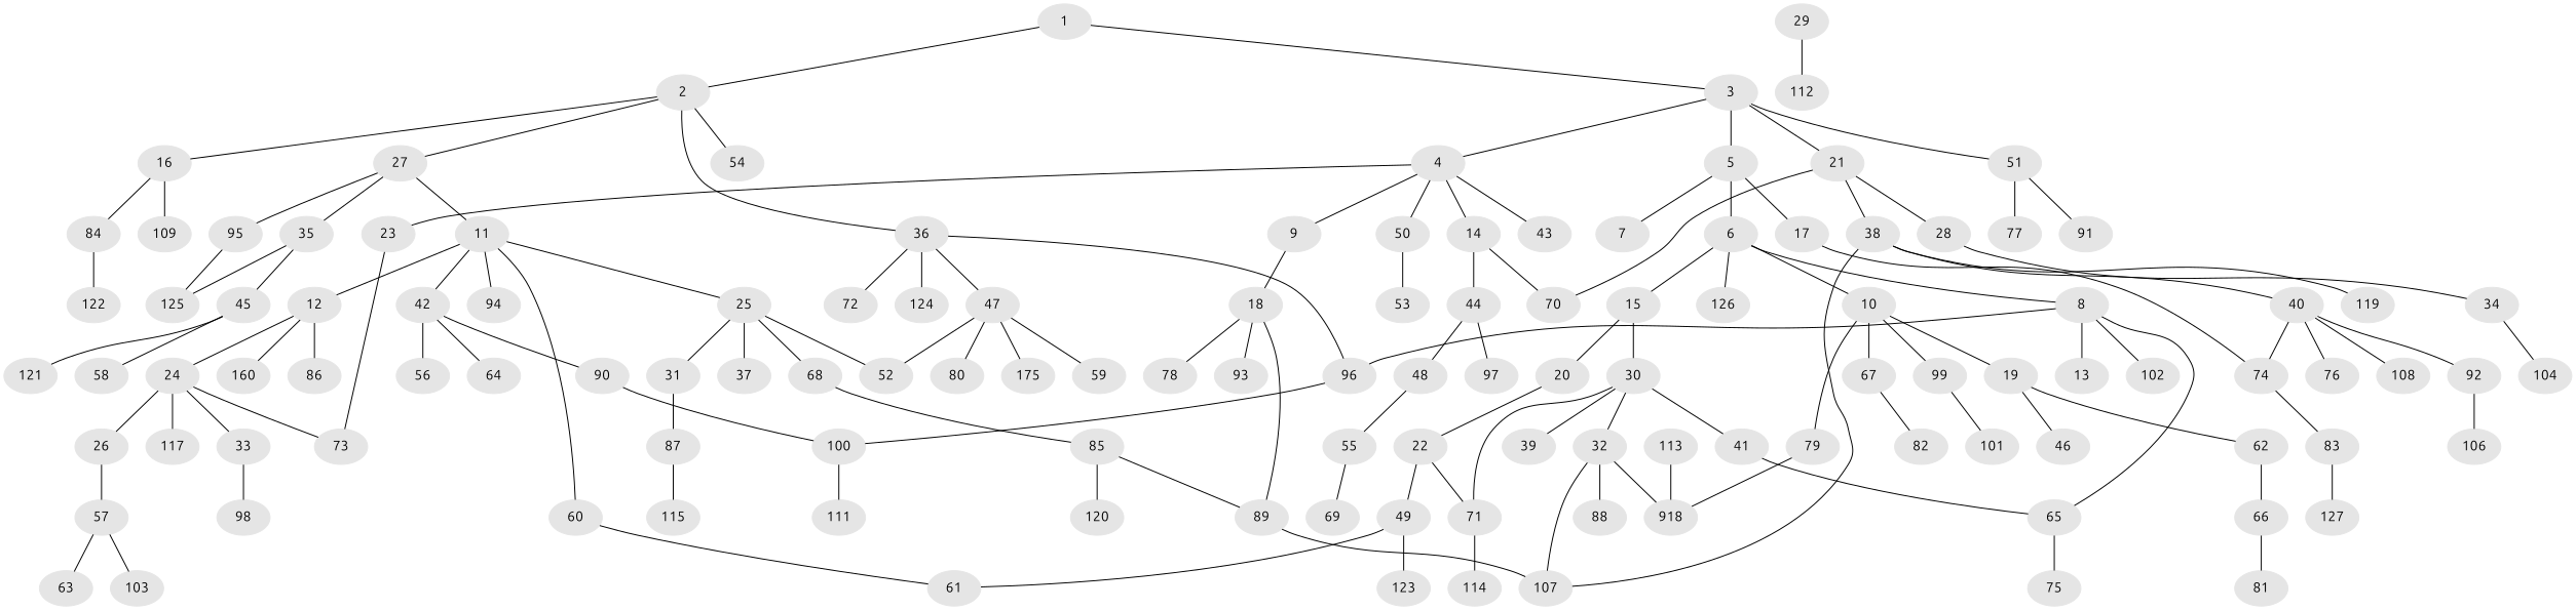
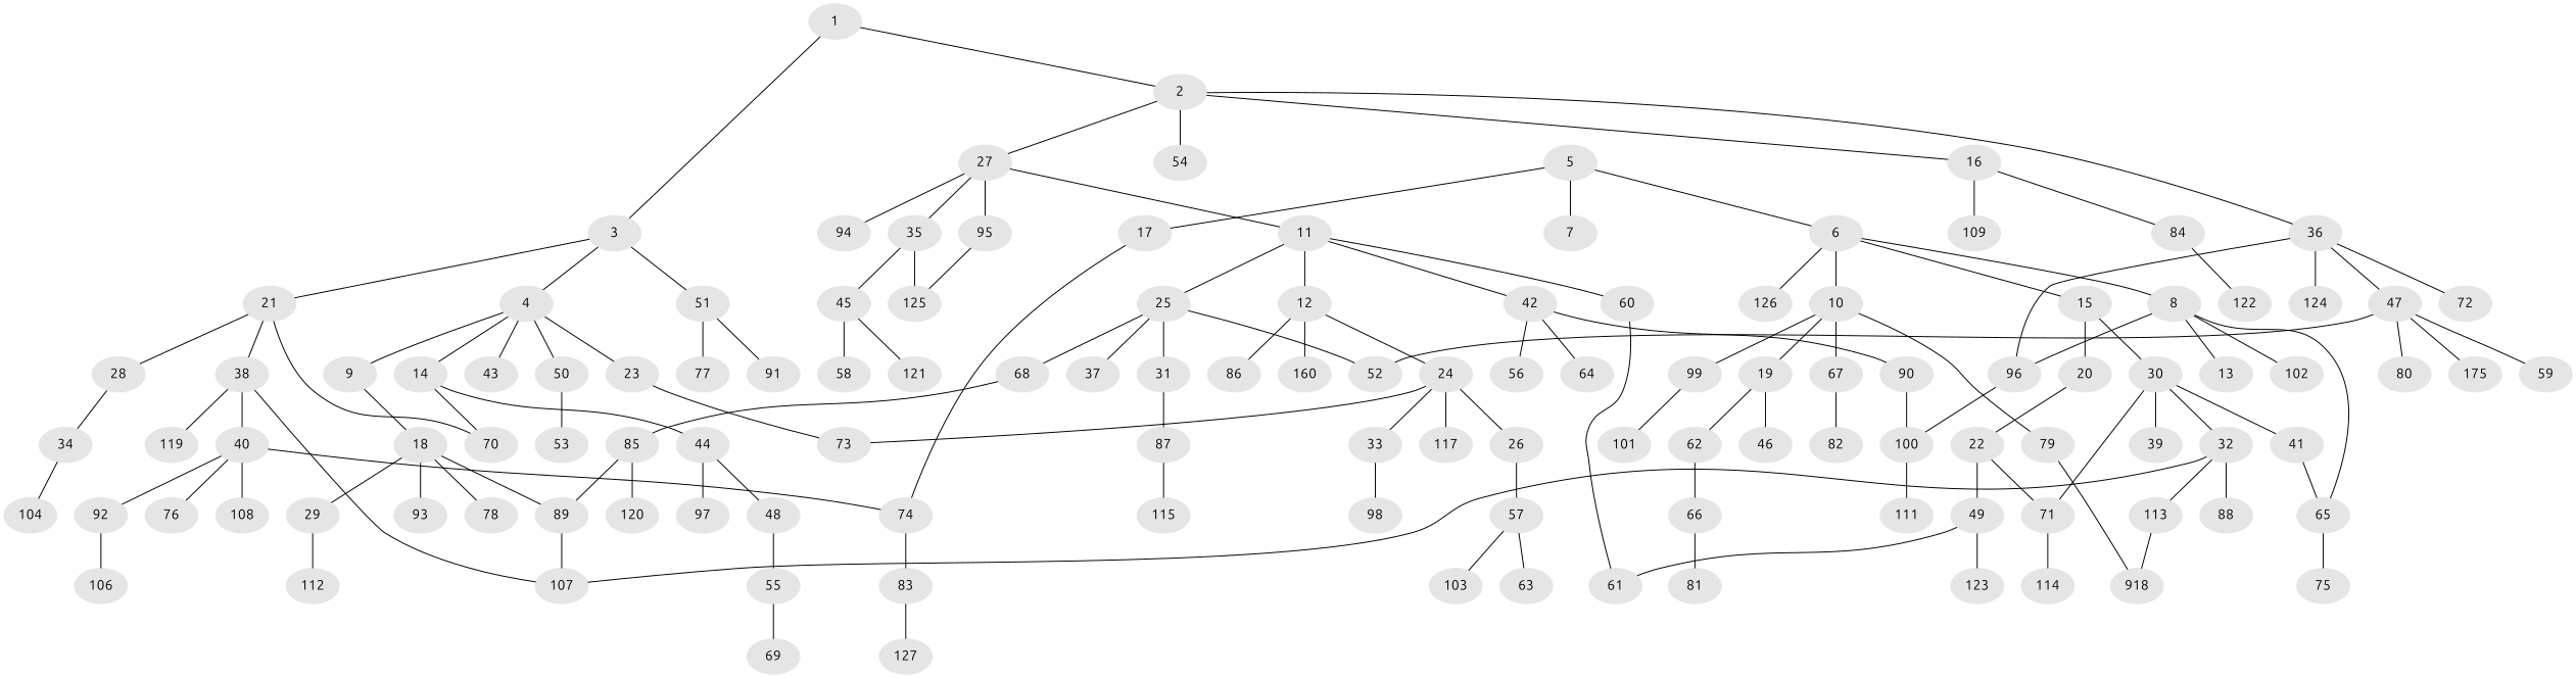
  graph {
    fontname=Ubuntu
    node [color=gray90 fontname=Ubuntu style=filled]
    edge [fontname=Ubuntu]
    1
    2
    3
    16
    27
    36
    54
    4
    5
    21
    51
    11
    12
    25
    42
    60
    94
    84
    109
    35
    95
    96
    47
    72
    124
    9
    14
    23
    43
    50
    6
    7
    17
    70
    28
    38
    77
    91
    18
    44
    73
    53
    8
    10
    15
    126
    74
    13
    65
    102
    19
    67
    79
    99
    20
    30
    75
    100
    29
    78
    89
    93
    46
    62
    82
    n66 [label=918]
    101
    24
    86
    n70 [label=160]
    31
    37
    52
    68
    56
    64
    90
    61
    26
    33
    117
    48
    97
    22
    71
    32
    39
    41
    122
    83
    112
    107
    66
    49
    34
    40
    119
    123
    114
    57
    98
    55
    69
    87
    85
    63
    103
    45
    125
    104
    88
    113
    115
    58
    121
    59
    80
    n118 [label=175]
    76
    92
    108
    106
    81
    120
    127
    111
    1 -- 2
    1 -- 3
    2 -- 16
    2 -- 27
    2 -- 36
    2 -- 54
    3 -- 4
-   3 -- 5
    3 -- 21
    3 -- 51
    16 -- 84
    16 -- 109
    27 -- 11
    27 -- 35
    27 -- 95
    36 -- 96
    36 -- 47
    36 -- 72
    36 -- 124
    4 -- 9
    4 -- 14
    4 -- 23
    4 -- 43
    4 -- 50
    5 -- 6
    5 -- 7
    5 -- 17
    21 -- 70
    21 -- 28
    21 -- 38
    51 -- 77
    51 -- 91
    11 -- 12
    11 -- 25
    11 -- 42
    11 -- 60
-   11 -- 94
+   27 -- 94
    12 -- 24
    12 -- 86
    12 -- n70
    25 -- 31
    25 -- 37
    25 -- 52
    25 -- 68
    42 -- 56
    42 -- 64
    42 -- 90
    60 -- 61
    84 -- 122
    35 -- 45
    35 -- 125
    95 -- 125
    96 -- 100
    47 -- 52
    47 -- 59
    47 -- 80
    47 -- n118
    9 -- 18
    14 -- 70
    14 -- 44
    23 -- 73
    50 -- 53
    6 -- 8
    6 -- 10
    6 -- 15
    6 -- 126
    17 -- 74
    28 -- 34
    38 -- 107
    38 -- 40
    38 -- 119
+   18 -- 29
    18 -- 78
    18 -- 89
    18 -- 93
    44 -- 48
    44 -- 97
    8 -- 96
    8 -- 13
    8 -- 65
    8 -- 102
    10 -- 19
    10 -- 67
    10 -- 79
    10 -- 99
    15 -- 20
    15 -- 30
    74 -- 83
    65 -- 75
    19 -- 46
    19 -- 62
    67 -- 82
    79 -- n66
    99 -- 101
    20 -- 22
    30 -- 71
    30 -- 32
    30 -- 39
    30 -- 41
    100 -- 111
    29 -- 112
    89 -- 107
    62 -- 66
    24 -- 73
    24 -- 26
    24 -- 33
    24 -- 117
    31 -- 87
    68 -- 85
    90 -- 100
    26 -- 57
    33 -- 98
    48 -- 55
    22 -- 71
    22 -- 49
    71 -- 114
    32 -- 107
    32 -- 88
-   32 -- n66
+   32 -- 113
    41 -- 65
    83 -- 127
    66 -- 81
    49 -- 61
    49 -- 123
    34 -- 104
    40 -- 74
    40 -- 76
    40 -- 92
    40 -- 108
    57 -- 63
    57 -- 103
    55 -- 69
    87 -- 115
    85 -- 89
    85 -- 120
    45 -- 58
    45 -- 121
    113 -- n66
    92 -- 106
  }
